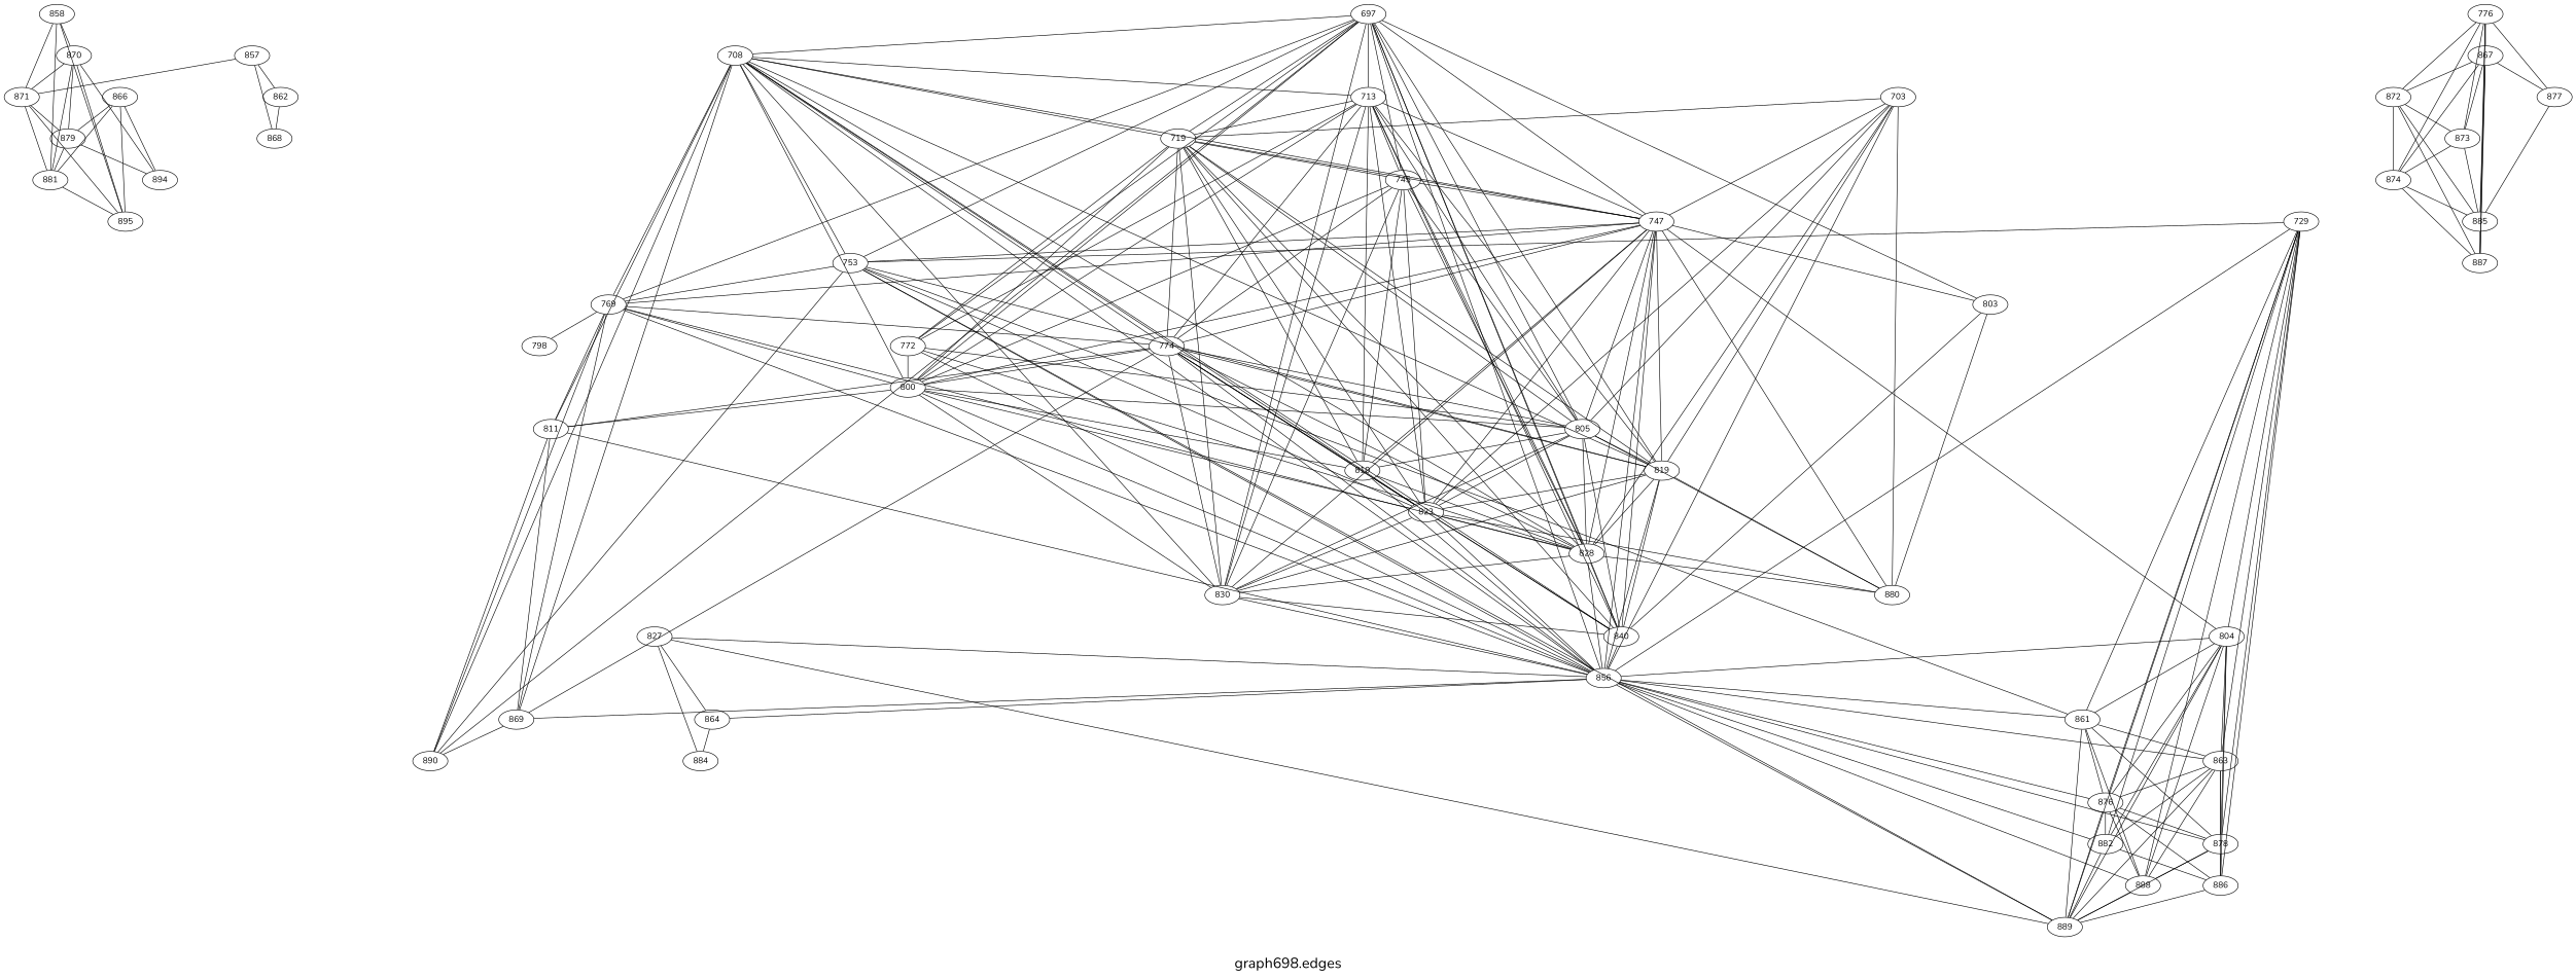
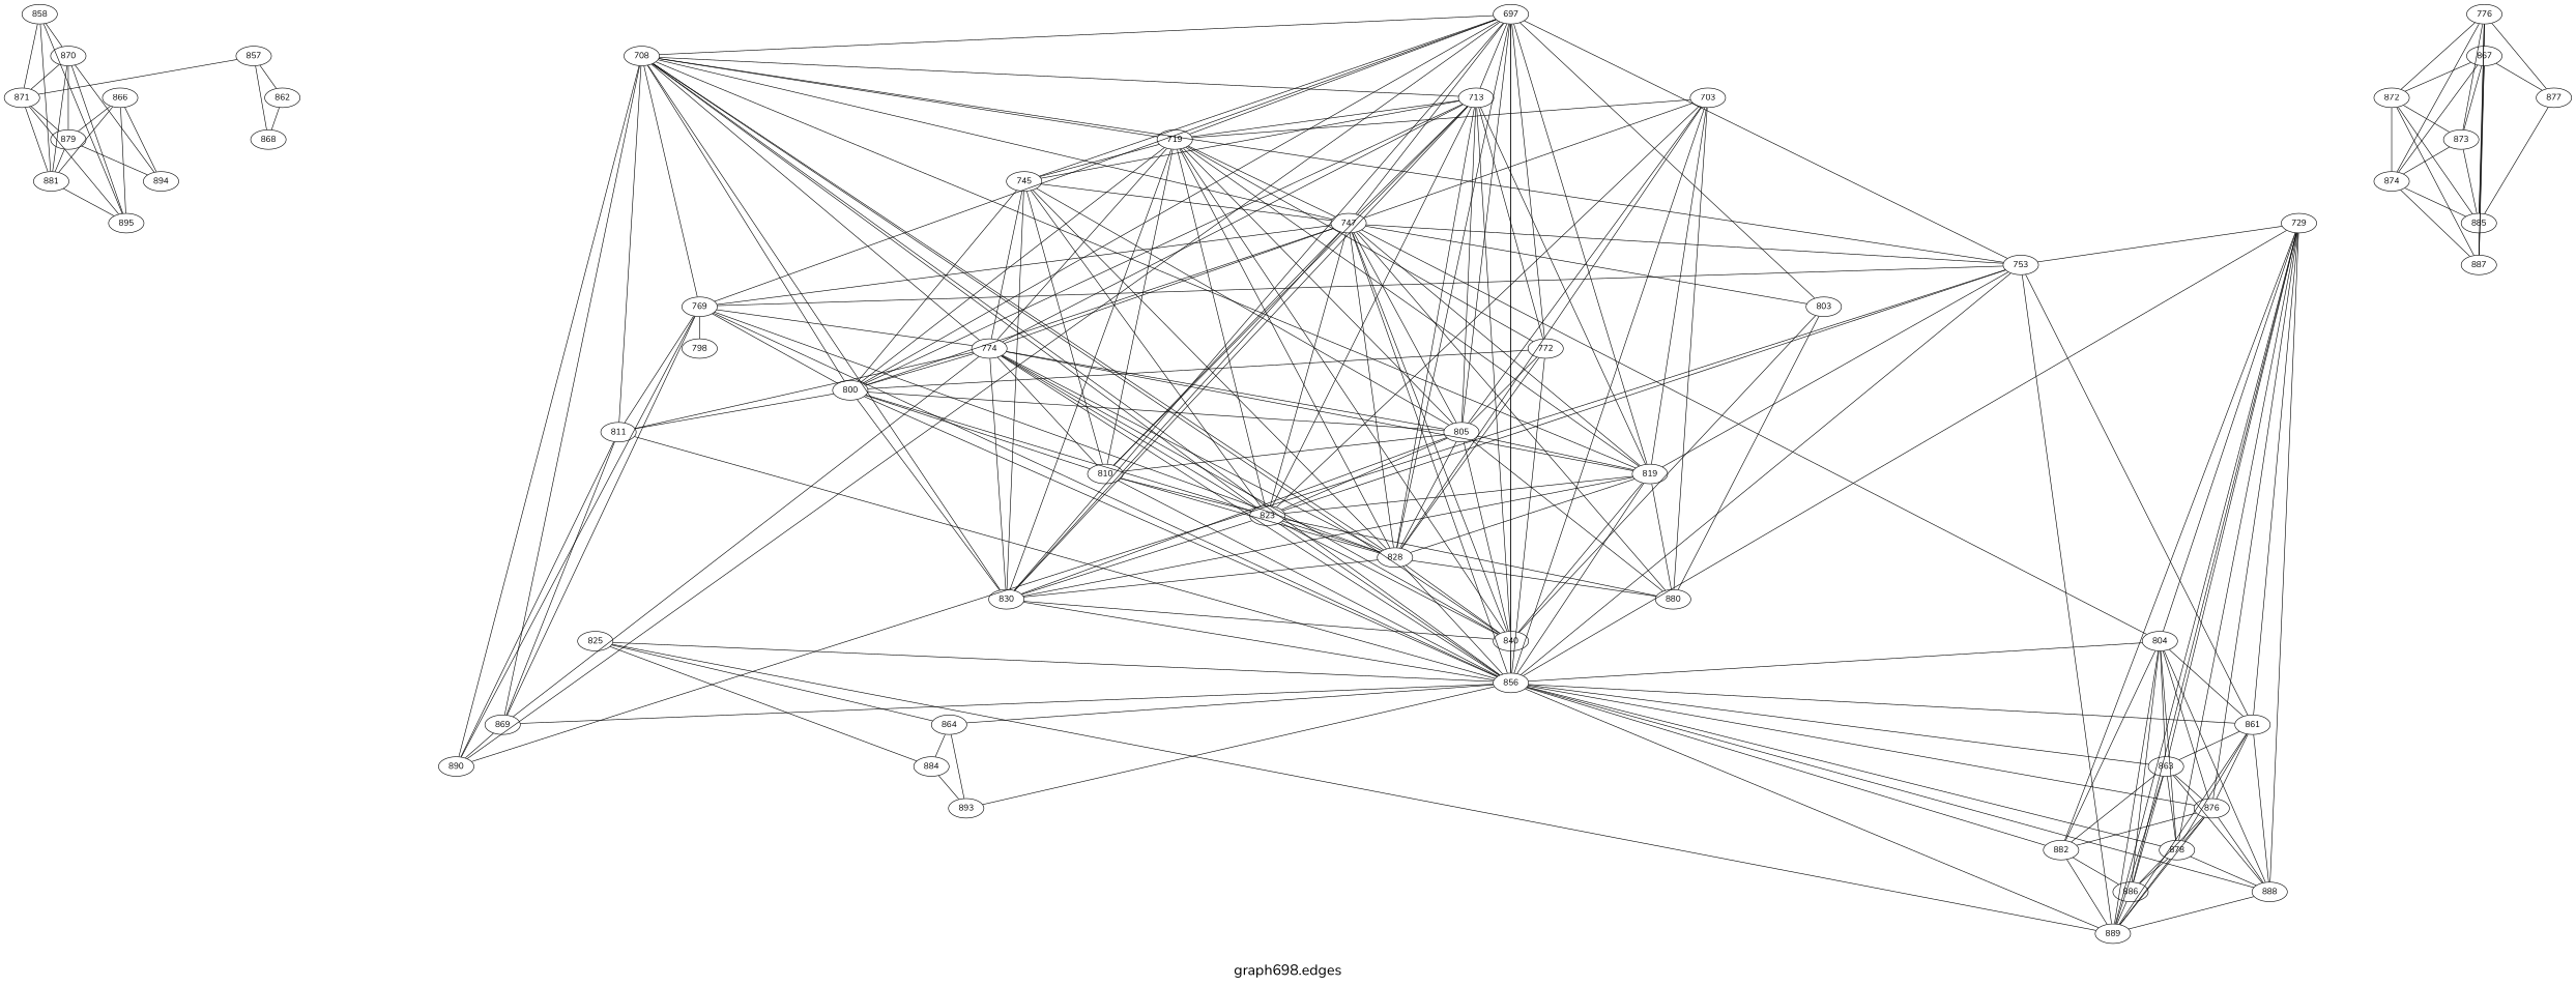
  graph {
    fontname=Nunito
    fontsize=24
    label="\ngraph698.edges\n"
    splines=false
    node [fontname=Nunito shape=ellipse]
    edge [fontname=Nunito]
    881 [height=0.3 width=0.3]
    895 [height=0.3 width=0.3]
    858 [height=0.3 width=0.3]
    870 [height=0.3 width=0.3]
    871 [height=0.3 width=0.3]
    879 [height=0.3 width=0.3]
    894 [height=0.3 width=0.3]
    828 [height=0.3 width=0.3]
    856 [height=0.3 width=0.3]
    840 [height=0.3 width=0.3]
    830 [height=0.3 width=0.3]
    880 [height=0.3 width=0.3]
+   893 [height=0.3 width=0.3]
    864 [height=0.3 width=0.3]
    869 [height=0.3 width=0.3]
    889 [height=0.3 width=0.3]
    861 [height=0.3 width=0.3]
    863 [height=0.3 width=0.3]
    888 [height=0.3 width=0.3]
    876 [height=0.3 width=0.3]
    878 [height=0.3 width=0.3]
    882 [height=0.3 width=0.3]
    697 [height=0.3 width=0.3]
    719 [height=0.3 width=0.3]
    713 [height=0.3 width=0.3]
    745 [height=0.3 width=0.3]
    805 [height=0.3 width=0.3]
    708 [height=0.3 width=0.3]
    769 [height=0.3 width=0.3]
    800 [height=0.3 width=0.3]
    819 [height=0.3 width=0.3]
    890 [height=0.3 width=0.3]
    753 [height=0.3 width=0.3]
    747 [height=0.3 width=0.3]
    772 [height=0.3 width=0.3]
    803 [height=0.3 width=0.3]
    823 [height=0.3 width=0.3]
    774 [height=0.3 width=0.3]
    810 [height=0.3 width=0.3]
    811 [height=0.3 width=0.3]
    798 [height=0.3 width=0.3]
    804 [height=0.3 width=0.3]
    884 [height=0.3 width=0.3]
    886 [height=0.3 width=0.3]
    872 [height=0.3 width=0.3]
    873 [height=0.3 width=0.3]
    874 [height=0.3 width=0.3]
    885 [height=0.3 width=0.3]
    887 [height=0.3 width=0.3]
    868 [height=0.3 width=0.3]
    857 [height=0.3 width=0.3]
    862 [height=0.3 width=0.3]
-   825 [height=0.3 width=0.3 label=827]
+   825 [height=0.3 width=0.3]
    729 [height=0.3 width=0.3]
    776 [height=0.3 width=0.3]
    867 [height=0.3 width=0.3]
    877 [height=0.3 width=0.3]
    866 [height=0.3 width=0.3]
    703 [height=0.3 width=0.3]
    881 -- 895
    858 -- 881
    858 -- 895
    858 -- 870
    858 -- 871
    870 -- 881
    870 -- 895
    870 -- 871
    870 -- 879
    870 -- 894
    871 -- 881
    871 -- 895
    871 -- 879
    879 -- 881
    879 -- 894
    828 -- 856
    828 -- 840
    828 -- 830
    828 -- 880
+   856 -- 893
    856 -- 864
    856 -- 869
    856 -- 889
    856 -- 861
    856 -- 863
    856 -- 888
    856 -- 876
    856 -- 878
    856 -- 882
    840 -- 856
    830 -- 856
    830 -- 840
+   864 -- 893
    864 -- 884
    869 -- 890
    861 -- 889
    861 -- 863
    861 -- 888
    861 -- 876
    861 -- 878
    863 -- 889
    863 -- 888
    863 -- 876
    863 -- 878
    863 -- 882
    863 -- 886
    888 -- 889
    876 -- 889
    876 -- 888
    876 -- 878
    876 -- 882
    876 -- 886
    878 -- 889
    878 -- 888
    878 -- 886
    882 -- 889
    882 -- 886
    697 -- 828
    697 -- 856
    697 -- 840
    697 -- 830
    697 -- 719
    697 -- 713
    697 -- 745
    697 -- 805
    697 -- 708
    697 -- 769
    697 -- 800
    697 -- 819
    697 -- 890
    697 -- 753
    697 -- 747
    697 -- 772
    697 -- 803
    719 -- 828
    719 -- 840
    719 -- 830
    719 -- 745
    719 -- 805
    719 -- 800
    719 -- 819
    719 -- 747
    719 -- 772
    719 -- 823
    719 -- 774
    719 -- 810
    713 -- 828
    713 -- 840
    713 -- 830
    713 -- 719
    713 -- 745
    713 -- 805
    713 -- 800
    713 -- 819
    713 -- 747
    713 -- 772
    713 -- 823
    713 -- 774
    713 -- 810
    745 -- 828
    745 -- 830
    745 -- 805
    745 -- 800
    745 -- 747
    745 -- 823
    745 -- 774
    745 -- 810
    805 -- 828
    805 -- 840
    805 -- 830
    805 -- 880
    805 -- 819
    805 -- 823
    805 -- 810
    708 -- 828
    708 -- 856
    708 -- 840
    708 -- 830
    708 -- 869
    708 -- 719
    708 -- 713
    708 -- 769
    708 -- 800
    708 -- 819
    708 -- 890
    708 -- 753
    708 -- 747
    708 -- 823
    708 -- 774
    708 -- 811
    769 -- 828
    769 -- 856
    769 -- 869
    769 -- 800
    769 -- 890
    769 -- 774
    769 -- 811
    769 -- 798
    800 -- 856
    800 -- 830
    800 -- 805
    800 -- 823
    800 -- 810
    800 -- 811
    819 -- 828
    819 -- 856
    819 -- 840
    819 -- 830
    819 -- 880
    819 -- 823
    753 -- 856
    753 -- 889
    753 -- 861
    753 -- 769
    753 -- 819
    753 -- 890
    753 -- 823
    747 -- 828
    747 -- 856
    747 -- 840
    747 -- 830
    747 -- 880
    747 -- 805
    747 -- 769
    747 -- 800
    747 -- 819
    747 -- 753
    747 -- 803
    747 -- 823
    747 -- 774
    747 -- 810
    747 -- 804
    772 -- 828
    772 -- 856
    772 -- 805
    772 -- 800
    803 -- 840
    803 -- 880
    823 -- 828
    823 -- 856
    823 -- 840
    823 -- 830
    823 -- 880
    774 -- 828
    774 -- 856
    774 -- 840
    774 -- 830
    774 -- 869
    774 -- 805
    774 -- 800
    774 -- 819
    774 -- 823
    774 -- 810
    774 -- 811
    810 -- 828
    810 -- 856
    810 -- 823
    811 -- 856
    811 -- 869
    811 -- 890
    804 -- 856
    804 -- 889
    804 -- 861
    804 -- 863
    804 -- 888
    804 -- 876
    804 -- 878
    804 -- 882
    804 -- 886
+   884 -- 893
    886 -- 889
    872 -- 873
    872 -- 874
    872 -- 885
    872 -- 887
    873 -- 874
    873 -- 885
    874 -- 885
    874 -- 887
    885 -- 887
    857 -- 871
    857 -- 868
    857 -- 862
    862 -- 868
    825 -- 856
    825 -- 864
    825 -- 889
    825 -- 884
    729 -- 856
    729 -- 889
    729 -- 861
    729 -- 863
    729 -- 888
    729 -- 876
    729 -- 878
    729 -- 882
    729 -- 753
    729 -- 804
    729 -- 886
    776 -- 872
    776 -- 873
    776 -- 874
    776 -- 885
    776 -- 887
    776 -- 867
    776 -- 877
    867 -- 872
    867 -- 873
    867 -- 874
    867 -- 885
    867 -- 887
    867 -- 877
    877 -- 885
    866 -- 881
    866 -- 895
    866 -- 879
    866 -- 894
    703 -- 828
    703 -- 856
    703 -- 880
    703 -- 719
    703 -- 805
    703 -- 819
    703 -- 747
    703 -- 823
  }
